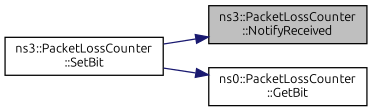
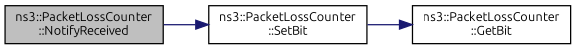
  digraph {
    fontname=Ubuntu
    rankdir=LR
    node [color=black fillcolor=white fontname=Ubuntu fontsize=10 shape=record style=filled]
    edge [color=midnightblue fontname=Ubuntu fontsize=10 labelfontname=Helvetica labelfontsize=10 style=solid]
    n1 [fillcolor=grey75 fontcolor=black height=0.2 label="ns3::PacketLossCounter\l::NotifyReceived" width=0.4]
    n2 [height=0.2 label="ns3::PacketLossCounter\l::SetBit" width=0.4]
-   n3 [height=0.2 label="ns0::PacketLossCounter\l::GetBit" width=0.4]
-   n2 -> n1
+   n3 [height=0.2 label="ns3::PacketLossCounter\l::GetBit" width=0.4]
+   n1 -> n2
    n2 -> n3
  }
